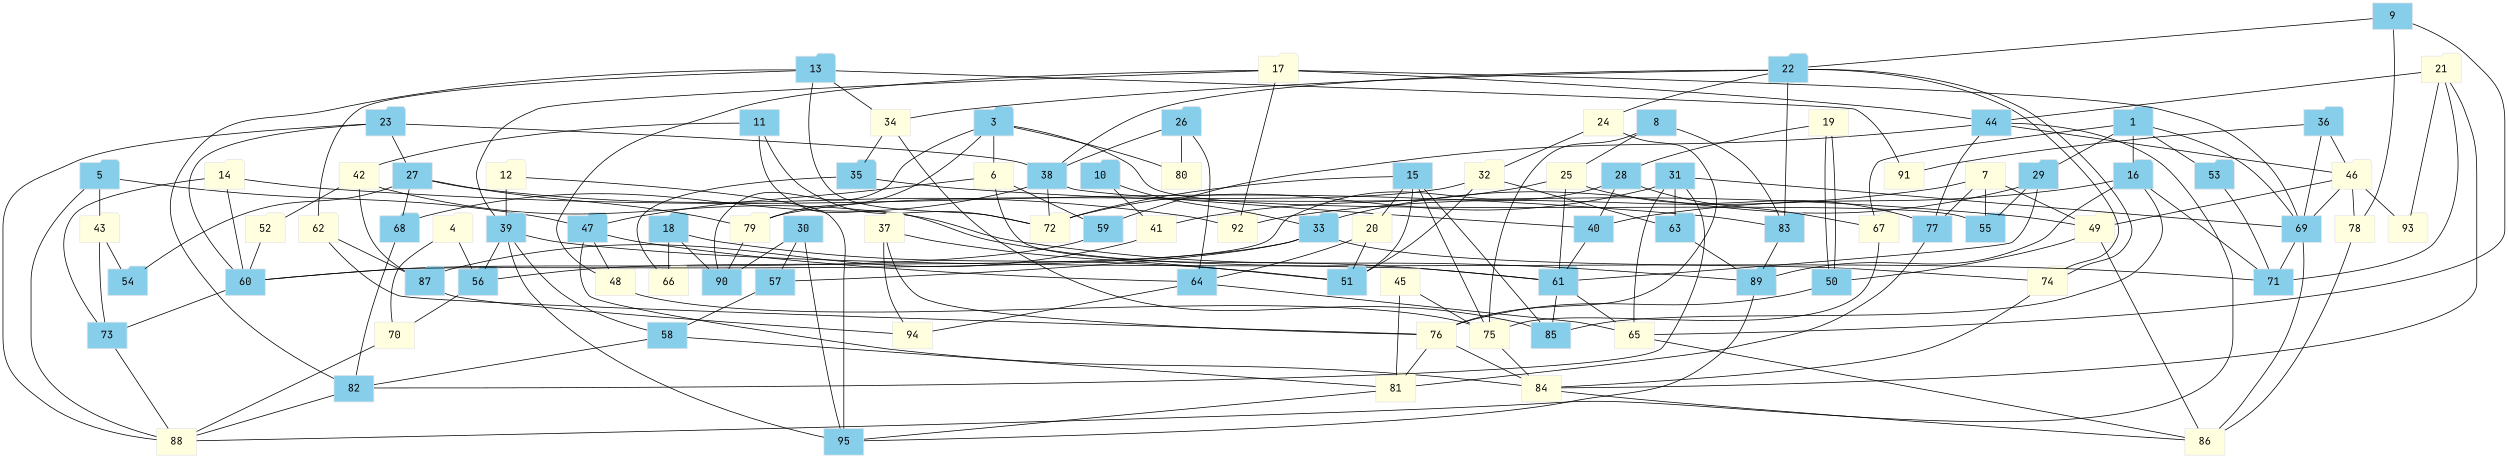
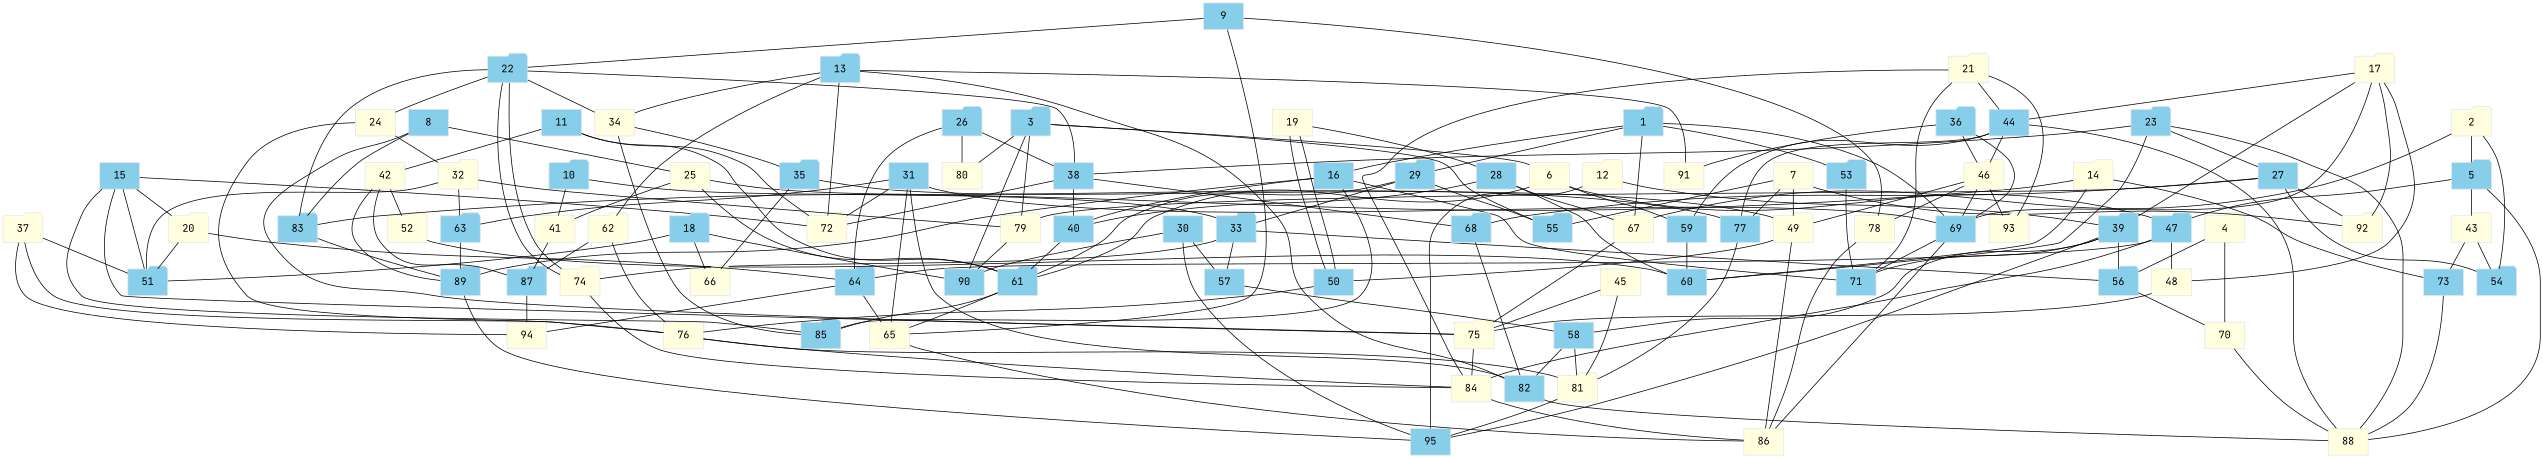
  graph {
    fontname="JetBrains Mono"
    node [color=gray90 fillcolor=skyblue fontname="JetBrains Mono" shape=folder style=filled]
    edge [fontname="JetBrains Mono"]
-   16
+   16 [shape=box]
    1
    29
    53
    67 [fillcolor=lightyellow]
    69 [shape=box]
-   85 [shape=box]
+   85
    40 [shape=box]
    71 [shape=box]
    89
    55
    61
    33
    75 [fillcolor=lightyellow]
    86 [fillcolor=lightyellow shape=box]
+   2 [fillcolor=lightyellow]
    5
    54
    43 [fillcolor=lightyellow]
    47
    88 [fillcolor=lightyellow shape=box]
    6 [fillcolor=lightyellow shape=box]
    3
    79 [fillcolor=lightyellow]
    80 [fillcolor=lightyellow shape=box]
    90 [shape=box]
    59 [shape=box]
    4 [fillcolor=lightyellow]
    56
    70 [fillcolor=lightyellow shape=box]
    73 [shape=box]
    48 [fillcolor=lightyellow shape=box]
    64
    84 [fillcolor=lightyellow shape=box]
    60 [shape=box]
    65 [fillcolor=lightyellow shape=box]
    7 [fillcolor=lightyellow shape=box]
    49 [fillcolor=lightyellow]
    77 [shape=box]
    92 [fillcolor=lightyellow]
    50 [shape=box]
    81 [fillcolor=lightyellow]
    8 [shape=box]
    25 [fillcolor=lightyellow shape=box]
    83
    41 [fillcolor=lightyellow shape=box]
    9 [shape=box]
    22
    78 [fillcolor=lightyellow shape=box]
    34 [fillcolor=lightyellow shape=box]
    24 [fillcolor=lightyellow shape=box]
    38 [shape=box]
    74 [fillcolor=lightyellow]
    10
    57 [shape=box]
    87
    11 [shape=box]
    42 [fillcolor=lightyellow shape=box]
    72 [fillcolor=lightyellow]
    52 [fillcolor=lightyellow]
    12 [fillcolor=lightyellow]
    39
    95 [shape=box]
    58 [shape=box]
    13
    62 [fillcolor=lightyellow]
    82 [shape=box]
    91 [fillcolor=lightyellow shape=box]
    35
    76 [fillcolor=lightyellow shape=box]
    14 [fillcolor=lightyellow]
    15 [shape=box]
    20 [fillcolor=lightyellow]
    51
    17 [fillcolor=lightyellow]
    44 [shape=box]
    46 [fillcolor=lightyellow]
    18
    66 [fillcolor=lightyellow]
    19 [fillcolor=lightyellow shape=box]
    28 [shape=box]
    94 [fillcolor=lightyellow shape=box]
    21 [fillcolor=lightyellow]
    93 [fillcolor=lightyellow]
    32 [fillcolor=lightyellow]
    68
    23
    27 [shape=box]
    63
    26
    30 [shape=box]
    31 [shape=box]
    36
    37 [fillcolor=lightyellow]
    45 [fillcolor=lightyellow shape=box]
    16 -- 85
    16 -- 40
    16 -- 71
    16 -- 89
    1 -- 16
    1 -- 29
    1 -- 53
    1 -- 67
    1 -- 69
    29 -- 55
    29 -- 61
    29 -- 33
    53 -- 71
    67 -- 75
    69 -- 71
    69 -- 86
    40 -- 61
    89 -- 95
    61 -- 85
    61 -- 65
    33 -- 56
    33 -- 74
    33 -- 57
    75 -- 84
+   2 -- 67
+   2 -- 5
+   2 -- 54
    5 -- 43
    5 -- 47
    5 -- 88
    43 -- 54
    43 -- 73
    47 -- 48
    47 -- 64
    47 -- 84
    6 -- 61
    6 -- 47
    6 -- 59
    3 -- 55
    3 -- 6
    3 -- 79
    3 -- 80
    3 -- 90
    79 -- 90
    59 -- 60
    4 -- 56
    4 -- 70
    56 -- 70
    70 -- 88
    73 -- 88
    48 -- 75
    64 -- 65
    64 -- 94
    84 -- 86
-   60 -- 73
    65 -- 86
    7 -- 55
    7 -- 49
    7 -- 77
    7 -- 92
    49 -- 86
    49 -- 50
    77 -- 81
    50 -- 76
    81 -- 95
    8 -- 75
    8 -- 25
    8 -- 83
    25 -- 61
    25 -- 77
    25 -- 41
    83 -- 89
    41 -- 87
    9 -- 65
    9 -- 22
    9 -- 78
    22 -- 83
    22 -- 34
    22 -- 24
    22 -- 38
    22 -- 74
    22 -- 74
    78 -- 86
    34 -- 85
    34 -- 35
    24 -- 76
    24 -- 32
    38 -- 40
    38 -- 72
    38 -- 68
    74 -- 84
    10 -- 33
    10 -- 41
    57 -- 58
    87 -- 94
    11 -- 61
    11 -- 42
    11 -- 72
    42 -- 89
    42 -- 87
    42 -- 52
    52 -- 60
    12 -- 39
    12 -- 95
    39 -- 71
    39 -- 56
    39 -- 95
    39 -- 58
    58 -- 81
    58 -- 82
    13 -- 34
    13 -- 72
    13 -- 62
    13 -- 82
    13 -- 91
    62 -- 87
    62 -- 76
    82 -- 88
    35 -- 49
    35 -- 66
    76 -- 84
    76 -- 81
    14 -- 73
    14 -- 60
    14 -- 83
    15 -- 85
    15 -- 75
    15 -- 72
    15 -- 20
    15 -- 51
    20 -- 64
    20 -- 51
    17 -- 69
    17 -- 48
    17 -- 92
    17 -- 39
    17 -- 44
    44 -- 88
    44 -- 59
    44 -- 77
    44 -- 46
    46 -- 69
    46 -- 49
    46 -- 78
    46 -- 93
    18 -- 90
    18 -- 51
    18 -- 66
    19 -- 50
    19 -- 50
    19 -- 28
    28 -- 67
    28 -- 40
    28 -- 60
    21 -- 71
    21 -- 84
    21 -- 44
    21 -- 93
    32 -- 79
    32 -- 51
    32 -- 63
    68 -- 82
    23 -- 88
    23 -- 60
    23 -- 38
    23 -- 27
    27 -- 54
    27 -- 79
    27 -- 92
    27 -- 68
    63 -- 89
    26 -- 80
    26 -- 64
    26 -- 38
    30 -- 90
    30 -- 57
    30 -- 95
    31 -- 69
    31 -- 65
    31 -- 72
    31 -- 82
    31 -- 63
    36 -- 69
    36 -- 91
    36 -- 46
    37 -- 76
    37 -- 51
    37 -- 94
    45 -- 75
    45 -- 81
  }
